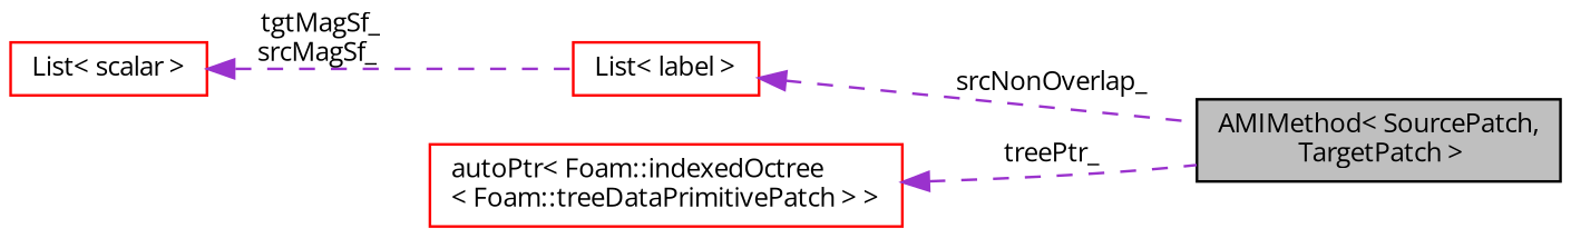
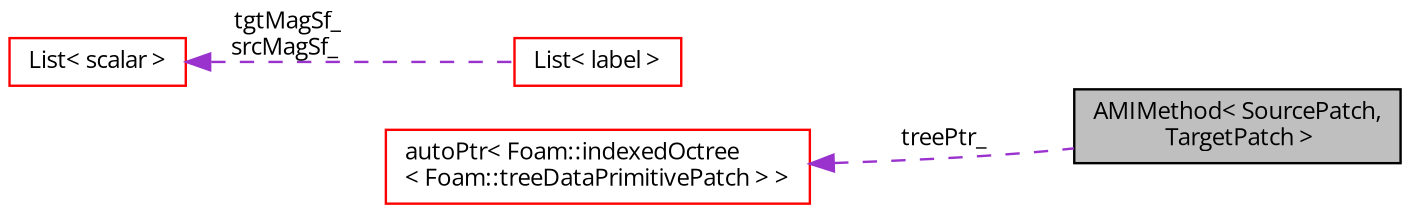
  digraph {
    fontname="Open Sans"
    rankdir=LR
    node [color=red fontname="Open Sans" fontsize=10 shape=record]
    edge [color=darkorchid3 dir=back fontname="Open Sans" fontsize=10 labelfontname=Helvetica labelfontsize=10 style=dashed]
    n1 [color=black fillcolor=grey75 fontcolor=black height=0.2 label="AMIMethod\< SourcePatch,\l TargetPatch \>" style=filled width=0.4]
    n2 [height=0.2 label="List\< scalar \>" width=0.4]
    n3 [height=0.2 label="List\< label \>" width=0.4]
    n4 [height=0.2 label="autoPtr\< Foam::indexedOctree\l\< Foam::treeDataPrimitivePatch \> \>" width=0.4]
    n2 -> n3 [label=" tgtMagSf_\nsrcMagSf_"]
-   n3 -> n1 [label=" srcNonOverlap_"]
    n4 -> n1 [label=" treePtr_"]
  }
